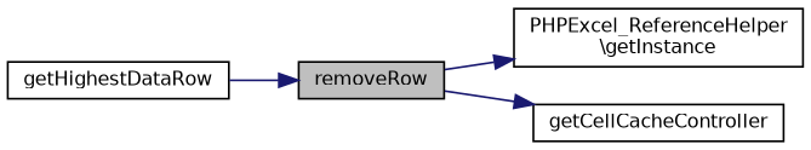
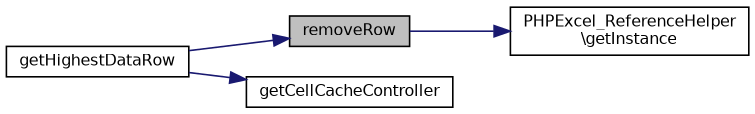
  digraph {
    rankdir=LR
    node [color=black fillcolor=white fontname=Helvetica fontsize=10 shape=record style=filled]
    edge [color=midnightblue fontname=Helvetica fontsize=10 labelfontname=Helvetica labelfontsize=10 style=solid]
    n1 [fillcolor=grey75 fontcolor=black height=0.2 label=removeRow width=0.4]
    n2 [height=0.2 label="PHPExcel_ReferenceHelper\l\\getInstance" width=0.4]
    n3 [height=0.2 label=getCellCacheController width=0.4]
    n4 [height=0.2 label=getHighestDataRow width=0.4]
    n1 -> n2
-   n1 -> n3
+   n4 -> n3
    n4 -> n1
  }
